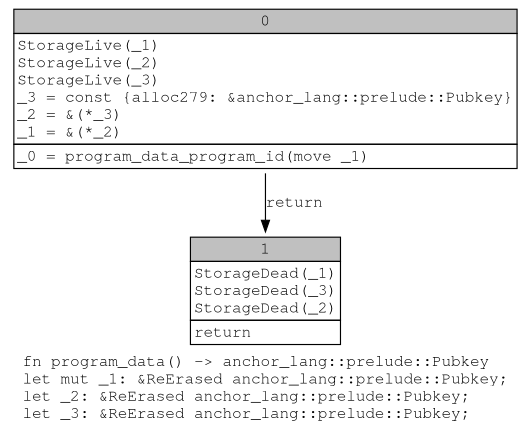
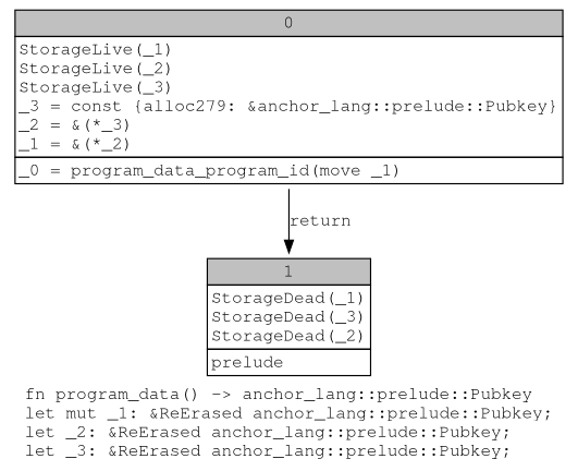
  digraph {
    fontname="Courier, monospace"
    label=<fn program_data() -&gt; anchor_lang::prelude::Pubkey<br align="left"/>let mut _1: &amp;ReErased anchor_lang::prelude::Pubkey;<br align="left"/>let _2: &amp;ReErased anchor_lang::prelude::Pubkey;<br align="left"/>let _3: &amp;ReErased anchor_lang::prelude::Pubkey;<br align="left"/>>
    node [fontname="Courier, monospace" shape=none]
    n1 [label=<<table border="0" cellborder="1" cellspacing="0"><tr><td bgcolor="gray" align="center" colspan="1">0</td></tr><tr><td align="left" balign="left">StorageLive(_1)<br/>StorageLive(_2)<br/>StorageLive(_3)<br/>_3 = const {alloc279: &amp;anchor_lang::prelude::Pubkey}<br/>_2 = &amp;(*_3)<br/>_1 = &amp;(*_2)<br/></td></tr><tr><td align="left">_0 = program_data_program_id(move _1)</td></tr></table>>]
-   n2 [label=<<table border="0" cellborder="1" cellspacing="0"><tr><td bgcolor="gray" align="center" colspan="1">1</td></tr><tr><td align="left" balign="left">StorageDead(_1)<br/>StorageDead(_3)<br/>StorageDead(_2)<br/></td></tr><tr><td align="left">return</td></tr></table>>]
+   n2 [label=<<table border="0" cellborder="1" cellspacing="0"><tr><td bgcolor="gray" align="center" colspan="1">1</td></tr><tr><td align="left" balign="left">StorageDead(_1)<br/>StorageDead(_3)<br/>StorageDead(_2)<br/></td></tr><tr><td align="left">prelude</td></tr></table>>]
    n1 -> n2 [fontname="Courier, monospace" label=return]
  }
